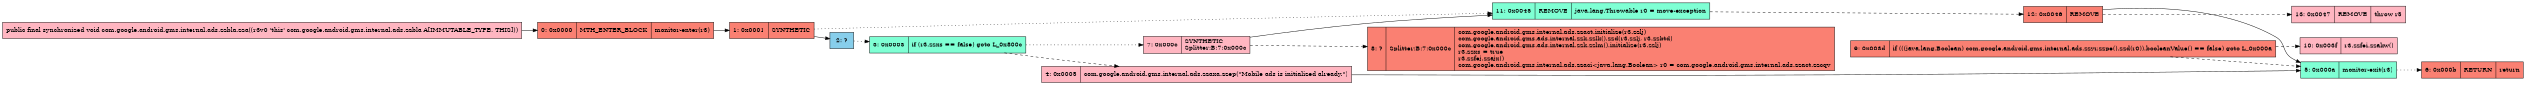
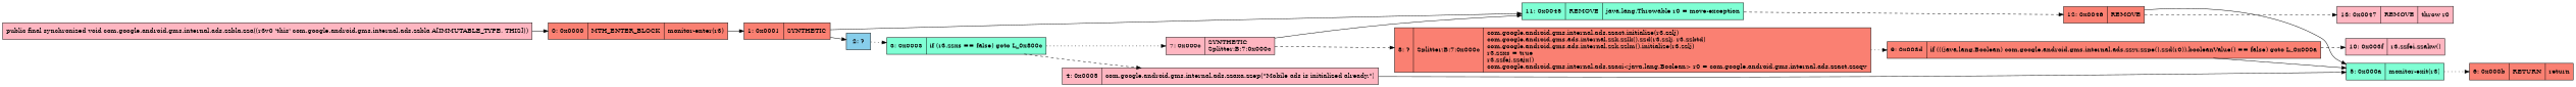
  digraph {
    rankdir=LR
    node [fillcolor=salmon shape=record style=filled]
    edge [style=solid]
    n1 [label="{0\:\ 0x0000|MTH_ENTER_BLOCK\l|monitor\-enter(r3)\l}"]
    n2 [label="{1\:\ 0x0001|SYNTHETIC\l}"]
    n3 [fillcolor=skyblue label="{2\:\ ?}"]
    n4 [fillcolor=aquamarine label="{11\:\ 0x0045|REMOVE\l|java.lang.Throwable r0 = move\-exception\l}"]
    n5 [fillcolor=aquamarine label="{3\:\ 0x0003|if (r3.zzxs == false) goto L_0x800c\l}"]
    n6 [label="{12\:\ 0x0046|REMOVE\l}"]
    n7 [fillcolor=lightpink label="{4\:\ 0x0005|com.google.android.gms.internal.ads.zzaxa.zzep(\"Mobile ads is initialized already.\")\l}"]
    n8 [fillcolor=lightpink label="{7\:\ 0x000c|SYNTHETIC\lSplitter:B:7:0x000c\l}"]
    n9 [fillcolor=aquamarine label="{5\:\ 0x000a|monitor\-exit(r3)\l}"]
    n10 [label="{8\:\ ?|Splitter:B:7:0x000c\l|com.google.android.gms.internal.ads.zzact.initialize(r3.zzlj)\lcom.google.android.gms.ads.internal.zzk.zzlk().zzd(r3.zzlj, r3.zzbtd)\lcom.google.android.gms.ads.internal.zzk.zzlm().initialize(r3.zzlj)\lr3.zzxs = true\lr3.zzfej.zzajx()\lcom.google.android.gms.internal.ads.zzaci\<java.lang.Boolean\> r0 = com.google.android.gms.internal.ads.zzact.zzcqv\l}"]
    n11 [label="{6\:\ 0x000b|RETURN\l|return\l}"]
    n12 [label="{9\:\ 0x003d|if (((java.lang.Boolean) com.google.android.gms.internal.ads.zzyr.zzpe().zzd(r0)).booleanValue() == false) goto L_0x000a\l}"]
    n13 [fillcolor=lightpink label="{10\:\ 0x003f|r3.zzfei.zzakw()\l}"]
-   n14 [fillcolor=lightpink label="{13\:\ 0x0047|REMOVE\l|throw r5\l}"]
+   n14 [fillcolor=lightpink label="{13\:\ 0x0047|REMOVE\l|throw r0\l}"]
    n15 [fillcolor=lightpink label="{public final synchronized void com.google.android.gms.internal.ads.zzbla.zza((r3v0 'this' com.google.android.gms.internal.ads.zzbla A[IMMUTABLE_TYPE, THIS])) }"]
    n1 -> n2
    n2 -> n3
-   n2 -> n4 [style=dotted]
+   n2 -> n4
    n3 -> n5 [style=dotted]
    n4 -> n6 [style=dashed]
    n5 -> n7 [style=dashed]
    n5 -> n8 [style=dotted]
    n6 -> n9
    n6 -> n14 [style=dashed]
    n7 -> n9
    n8 -> n4
    n8 -> n10 [style=dashed]
    n9 -> n11 [style=dotted]
-   n12 -> n9 [style=dashed]
+   n10 -> n12 [style=dotted]
+   n12 -> n9
    n12 -> n13 [style=dashed]
    n15 -> n1
  }
